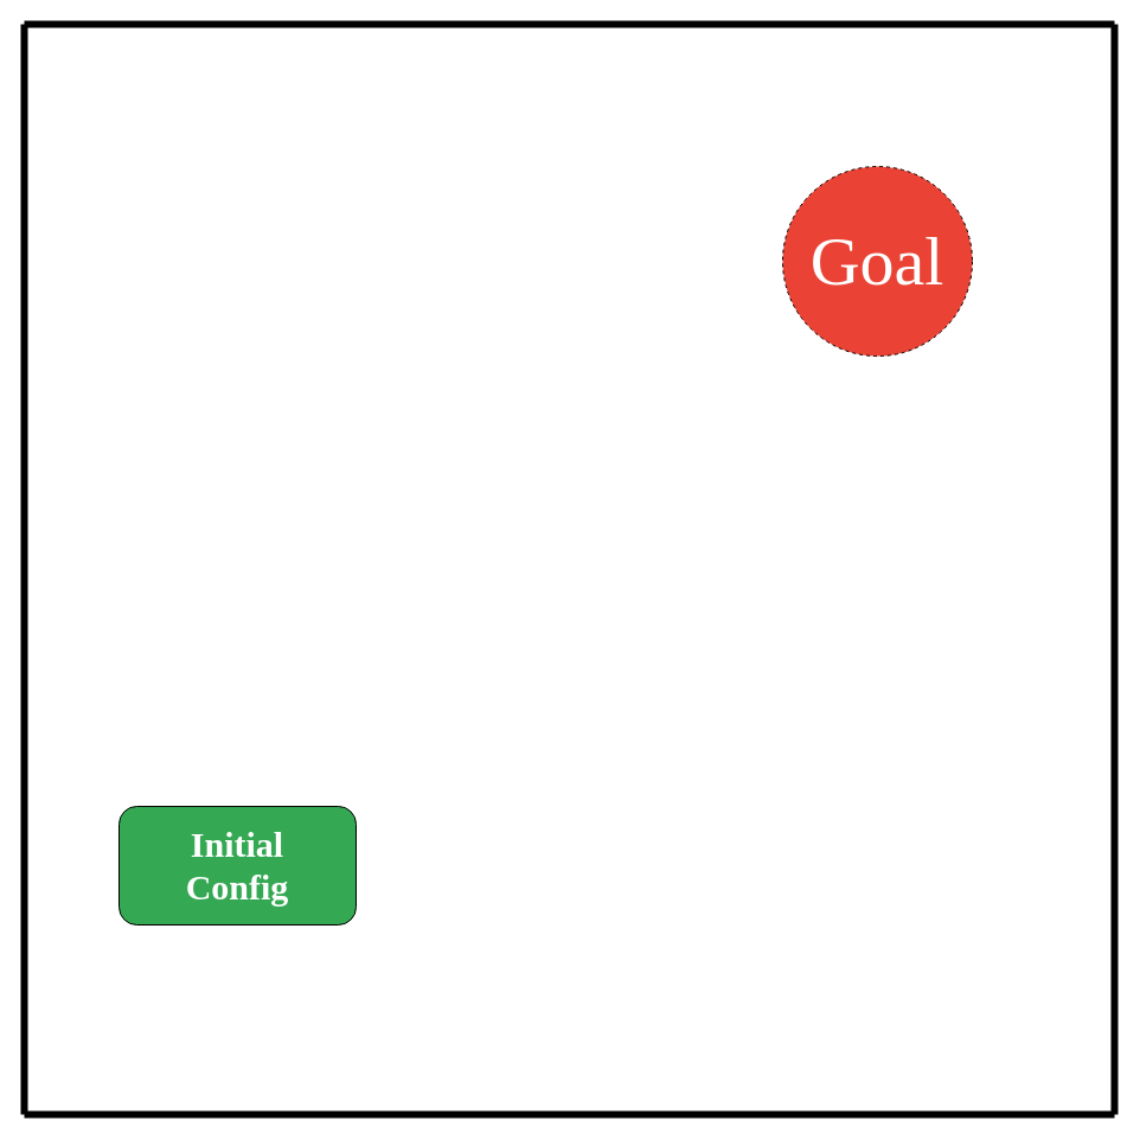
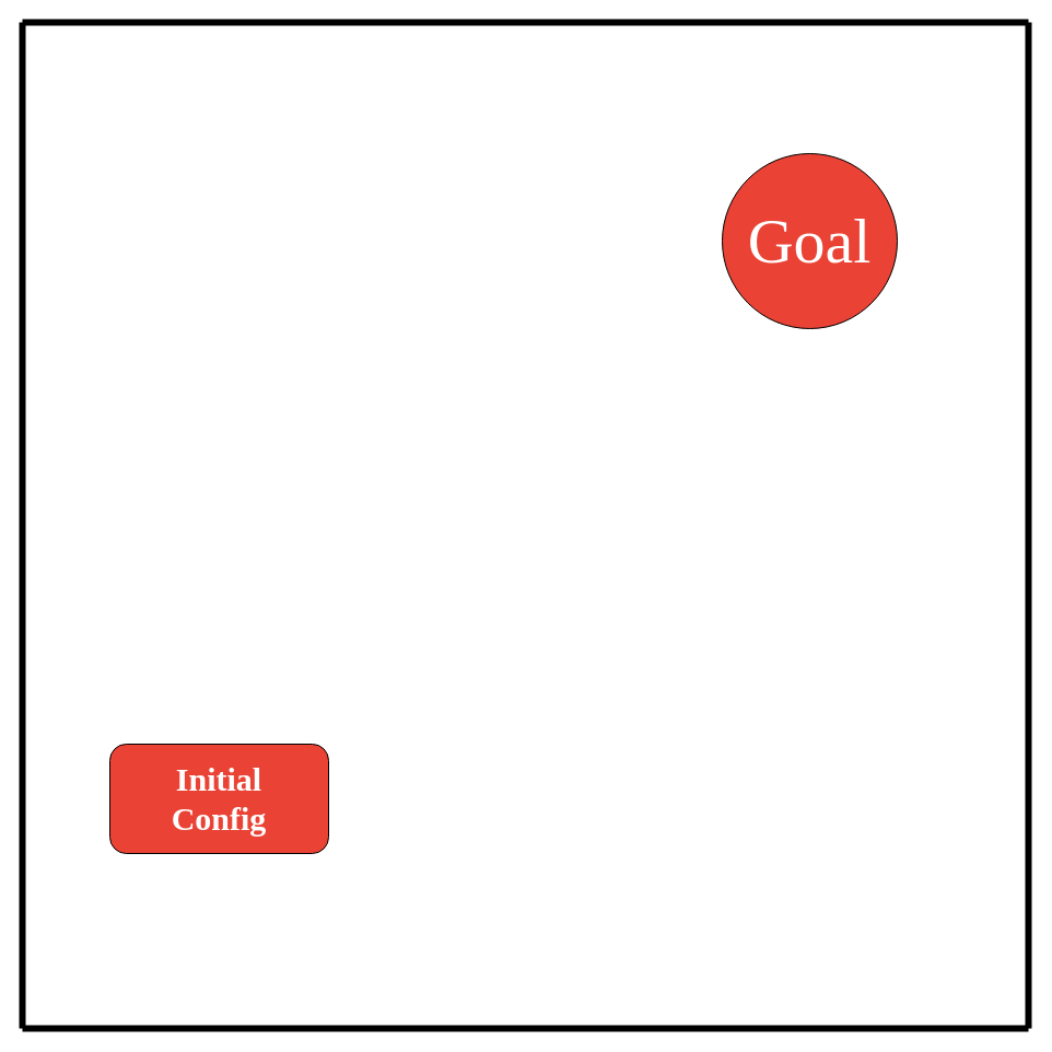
  <mxCell id="0" />
  <mxCell id="1" parent="0" />
- <mxCell id="2" value="&lt;font color=&quot;#ffffff&quot; style=&quot;font-size: 30px;&quot;&gt;&lt;b style=&quot;font-size: 30px;&quot;&gt;Initial &lt;br style=&quot;font-size: 30px;&quot;&gt;Config&lt;/b&gt;&lt;/font&gt;" style="rounded=1;whiteSpace=wrap;html=1;fillColor=#34A853;strokeColor=#000000;rotation=0;align=center;fontSize=30;fontFamily=Computer Modern;" parent="1" vertex="1"><mxGeometry x="100" y="680" width="200" height="100" as="geometry" /></mxCell>
- <mxCell id="3" value="&lt;font style=&quot;font-size: 58px;&quot; color=&quot;#ffffff&quot;&gt;Goal&lt;/font&gt;" style="ellipse;whiteSpace=wrap;html=1;aspect=fixed;strokeColor=#000000;fillColor=#EA4335;fontFamily=Computer Modern;FType=g;fontSize=58;dashed=1;" parent="1" vertex="1"><mxGeometry x="660" y="140" width="160" height="160" as="geometry" /></mxCell>
+ <mxCell id="2" value="&lt;font color=&quot;#ffffff&quot; style=&quot;font-size: 30px;&quot;&gt;&lt;b style=&quot;font-size: 30px;&quot;&gt;Initial &lt;br style=&quot;font-size: 30px;&quot;&gt;Config&lt;/b&gt;&lt;/font&gt;" style="rounded=1;whiteSpace=wrap;html=1;fillColor=#ea4335;strokeColor=#000000;rotation=0;align=center;fontSize=30;fontFamily=Computer Modern;" parent="1" vertex="1"><mxGeometry x="100" y="680" width="200" height="100" as="geometry" /></mxCell>
+ <mxCell id="3" value="&lt;font style=&quot;font-size: 58px;&quot; color=&quot;#ffffff&quot;&gt;Goal&lt;/font&gt;" style="ellipse;whiteSpace=wrap;html=1;aspect=fixed;strokeColor=#000000;fillColor=#EA4335;fontFamily=Computer Modern;FType=g;fontSize=58;" parent="1" vertex="1"><mxGeometry x="660" y="140" width="160" height="160" as="geometry" /></mxCell>
  <mxCell id="4" value="" style="endArrow=none;html=1;strokeColor=#000000;strokeWidth=6;fontColor=#FFFFFF;fontFamily=Computer Modern;" parent="1" edge="1"><mxGeometry width="50" height="50" relative="1" as="geometry"><mxPoint x="20" y="940" as="sourcePoint" /><mxPoint x="20" y="20" as="targetPoint" /></mxGeometry></mxCell>
  <mxCell id="5" value="" style="endArrow=none;html=1;strokeColor=#000000;strokeWidth=6;fontColor=#FFFFFF;fontFamily=Computer Modern;" parent="1" edge="1"><mxGeometry width="50" height="50" relative="1" as="geometry"><mxPoint x="940" y="940" as="sourcePoint" /><mxPoint x="940" y="20" as="targetPoint" /></mxGeometry></mxCell>
  <mxCell id="6" value="" style="endArrow=none;html=1;strokeColor=#000000;strokeWidth=6;fontColor=#FFFFFF;fontFamily=Computer Modern;" parent="1" edge="1"><mxGeometry width="50" height="50" relative="1" as="geometry"><mxPoint x="20" y="940" as="sourcePoint" /><mxPoint x="940" y="940" as="targetPoint" /></mxGeometry></mxCell>
  <mxCell id="7" value="" style="endArrow=none;html=1;strokeColor=#000000;strokeWidth=6;fontColor=#FFFFFF;fontFamily=Computer Modern;" parent="1" edge="1"><mxGeometry width="50" height="50" relative="1" as="geometry"><mxPoint x="20" y="20" as="sourcePoint" /><mxPoint x="940" y="20" as="targetPoint" /></mxGeometry></mxCell>
